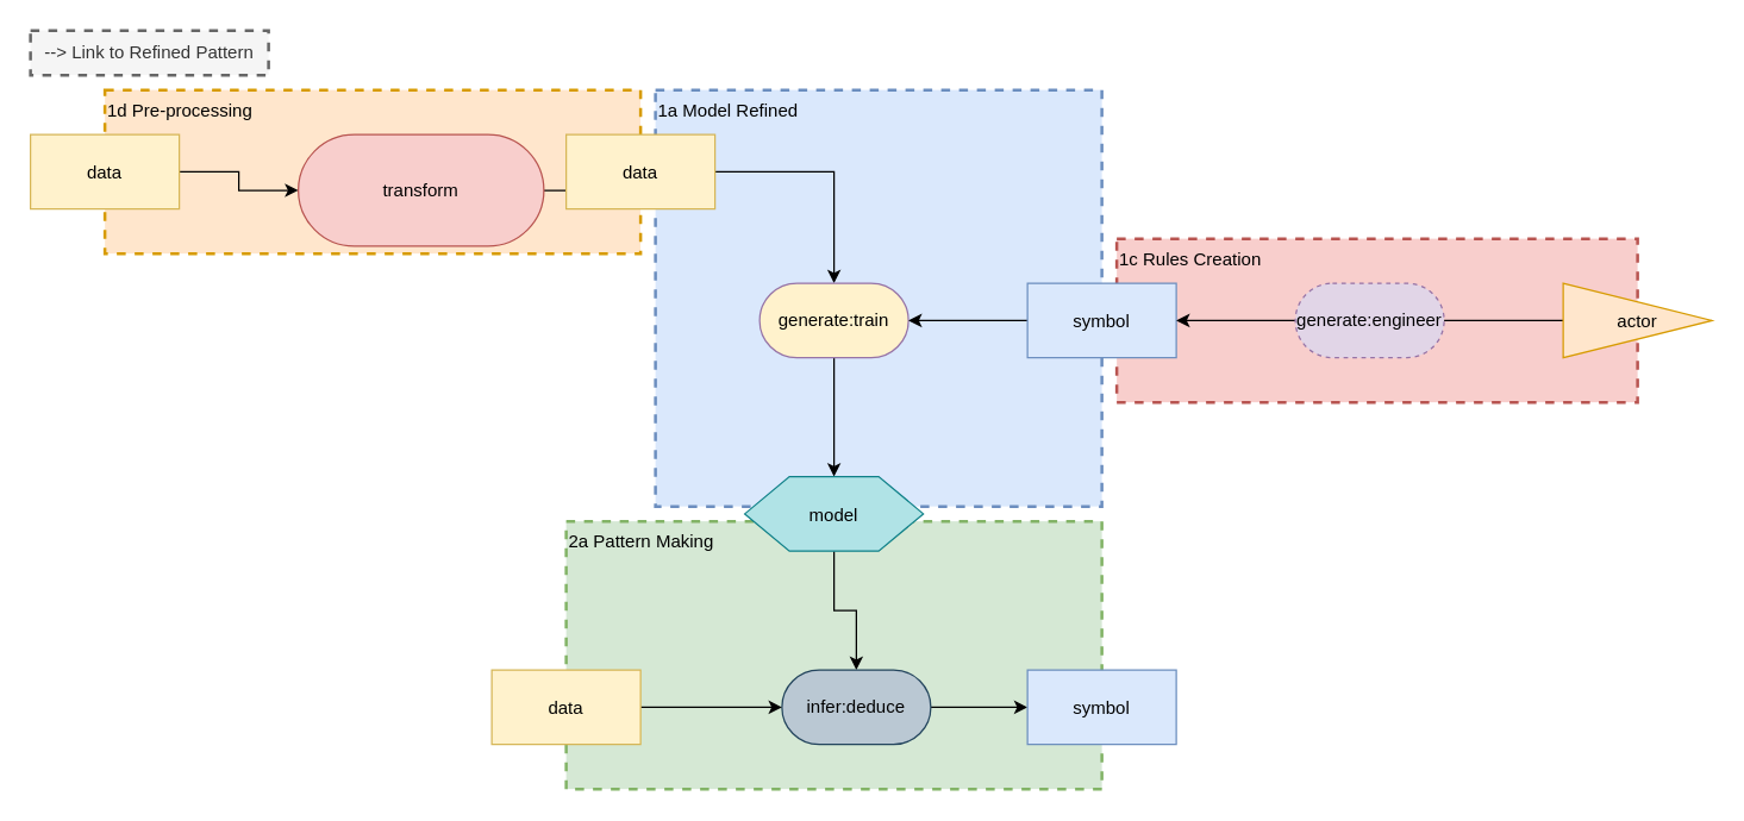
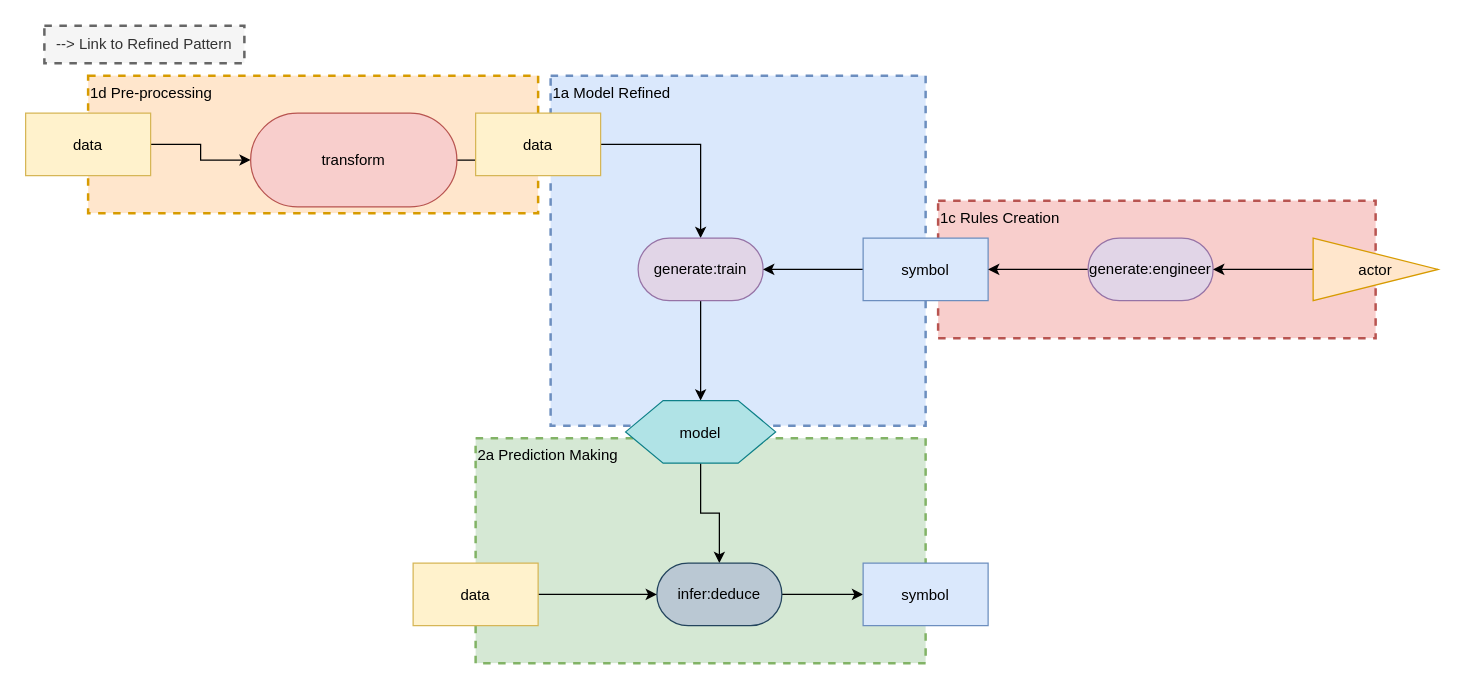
  <mxCell id="0" />
  <mxCell id="1" parent="0" />
- <mxCell id="2" value="2a Pattern Making" style="text;html=1;align=left;verticalAlign=top;whiteSpace=wrap;rounded=0;dashed=1;fillColor=#d5e8d4;strokeColor=#82b366;strokeWidth=2;" parent="1" name="text" vertex="1"><mxGeometry x="380" y="350" width="360" height="180" as="geometry" /></mxCell>
+ <mxCell id="2" value="2a Prediction Making" style="text;html=1;align=left;verticalAlign=top;whiteSpace=wrap;rounded=0;dashed=1;fillColor=#d5e8d4;strokeColor=#82b366;strokeWidth=2;" parent="1" name="text" vertex="1"><mxGeometry x="380" y="350" width="360" height="180" as="geometry" /></mxCell>
  <mxCell id="3" value="1c Rules Creation" style="text;html=1;align=left;verticalAlign=top;whiteSpace=wrap;rounded=0;dashed=1;fillColor=#f8cecc;strokeColor=#b85450;strokeWidth=2;" parent="1" name="text" vertex="1"><mxGeometry x="750" y="160" width="350" height="110" as="geometry" /></mxCell>
  <mxCell id="4" value="1a Model Refined" style="text;html=1;align=left;verticalAlign=top;whiteSpace=wrap;rounded=0;dashed=1;fillColor=#dae8fc;strokeColor=#6c8ebf;strokeWidth=2;" parent="1" name="text" vertex="1"><mxGeometry x="440" y="60" width="300" height="280" as="geometry" /></mxCell>
  <mxCell id="5" value="1d Pre-processing" style="text;html=1;align=left;verticalAlign=top;whiteSpace=wrap;rounded=0;dashed=1;fillColor=#ffe6cc;strokeColor=#d79b00;strokeWidth=2;" parent="1" name="text" vertex="1"><mxGeometry x="70" y="60" width="360" height="110" as="geometry" /></mxCell>
  <mxCell id="6" style="edgeStyle=orthogonalEdgeStyle;rounded=0;orthogonalLoop=1;jettySize=auto;html=1;exitX=1;exitY=0.5;exitDx=0;exitDy=0;entryX=0;entryY=0.5;entryDx=0;entryDy=0;" parent="1" source="7" target="9" edge="1"><mxGeometry relative="1" as="geometry" /></mxCell>
  <mxCell id="7" value="data" style="rectangle;fillColor=#fff2cc;strokeColor=#d6b656;" parent="1" name="data" vertex="1"><mxGeometry x="20" y="90" width="100" height="50" as="geometry" /></mxCell>
  <mxCell id="8" style="edgeStyle=orthogonalEdgeStyle;rounded=0;orthogonalLoop=1;jettySize=auto;html=1;exitX=1;exitY=0.5;exitDx=0;exitDy=0;" parent="1" source="9" target="11" edge="1"><mxGeometry relative="1" as="geometry" /></mxCell>
  <mxCell id="9" value="transform" style="rounded=1;whiteSpace=wrap;html=1;arcSize=50;fillColor=#f8cecc;strokeColor=#b85450;" parent="1" name="transform" vertex="1"><mxGeometry x="200" y="90" width="165" height="75" as="geometry" /></mxCell>
  <mxCell id="10" style="edgeStyle=orthogonalEdgeStyle;rounded=0;orthogonalLoop=1;jettySize=auto;html=1;exitX=1;exitY=0.5;exitDx=0;exitDy=0;entryX=0.5;entryY=0;entryDx=0;entryDy=0;" parent="1" source="11" target="13" edge="1"><mxGeometry relative="1" as="geometry" /></mxCell>
  <mxCell id="11" value="data" style="rectangle;fillColor=#fff2cc;strokeColor=#d6b656;" parent="1" name="data" vertex="1"><mxGeometry x="380" y="90" width="100" height="50" as="geometry" /></mxCell>
  <mxCell id="12" style="edgeStyle=orthogonalEdgeStyle;rounded=0;orthogonalLoop=1;jettySize=auto;html=1;exitX=0.5;exitY=1;exitDx=0;exitDy=0;entryX=0.5;entryY=0;entryDx=0;entryDy=0;" parent="1" source="13" target="21" edge="1"><mxGeometry relative="1" as="geometry" /></mxCell>
- <mxCell id="13" value="generate:train" style="rounded=1;whiteSpace=wrap;html=1;arcSize=50;fillColor=#fff2cc;strokeColor=#9673a6;" parent="1" name="generate:train" vertex="1"><mxGeometry x="510" y="190" width="100" height="50" as="geometry" /></mxCell>
+ <mxCell id="13" value="generate:train" style="rounded=1;whiteSpace=wrap;html=1;arcSize=50;fillColor=#e1d5e7;strokeColor=#9673a6;" parent="1" name="generate:train" vertex="1"><mxGeometry x="510" y="190" width="100" height="50" as="geometry" /></mxCell>
  <mxCell id="14" style="edgeStyle=orthogonalEdgeStyle;rounded=0;orthogonalLoop=1;jettySize=auto;html=1;entryX=1;entryY=0.5;entryDx=0;entryDy=0;" parent="1" source="15" target="13" edge="1"><mxGeometry relative="1" as="geometry" /></mxCell>
  <mxCell id="15" value="symbol" style="rectangle;fillColor=#dae8fc;strokeColor=#6c8ebf;" parent="1" name="symbol" vertex="1"><mxGeometry x="690" y="190" width="100" height="50" as="geometry" /></mxCell>
  <mxCell id="16" style="edgeStyle=orthogonalEdgeStyle;rounded=0;orthogonalLoop=1;jettySize=auto;html=1;entryX=1;entryY=0.5;entryDx=0;entryDy=0;" parent="1" source="17" target="15" edge="1"><mxGeometry relative="1" as="geometry" /></mxCell>
- <mxCell id="17" value="generate:engineer" style="rounded=1;whiteSpace=wrap;html=1;arcSize=50;fillColor=#e1d5e7;strokeColor=#9673a6;dashed=1;" parent="1" name="generate:engineer" vertex="1"><mxGeometry x="870" y="190" width="100" height="50" as="geometry" /></mxCell>
- <mxCell id="18" style="edgeStyle=orthogonalEdgeStyle;rounded=0;orthogonalLoop=1;jettySize=auto;html=1;entryX=1;entryY=0.5;entryDx=0;entryDy=0;endArrow=none;" parent="1" source="19" target="17" edge="1"><mxGeometry relative="1" as="geometry" /></mxCell>
+ <mxCell id="17" value="generate:engineer" style="rounded=1;whiteSpace=wrap;html=1;arcSize=50;fillColor=#e1d5e7;strokeColor=#9673a6;" parent="1" name="generate:engineer" vertex="1"><mxGeometry x="870" y="190" width="100" height="50" as="geometry" /></mxCell>
+ <mxCell id="18" style="edgeStyle=orthogonalEdgeStyle;rounded=0;orthogonalLoop=1;jettySize=auto;html=1;entryX=1;entryY=0.5;entryDx=0;entryDy=0;" parent="1" source="19" target="17" edge="1"><mxGeometry relative="1" as="geometry" /></mxCell>
  <mxCell id="19" value="actor" style="triangle;fillColor=#ffe6cc;strokeColor=#d79b00;" parent="1" name="actor" vertex="1"><mxGeometry x="1050" y="190" width="100" height="50" as="geometry" /></mxCell>
  <mxCell id="20" style="edgeStyle=orthogonalEdgeStyle;rounded=0;orthogonalLoop=1;jettySize=auto;html=1;exitX=0.5;exitY=1;exitDx=0;exitDy=0;entryX=0.5;entryY=0;entryDx=0;entryDy=0;" parent="1" source="21" target="23" edge="1"><mxGeometry relative="1" as="geometry" /></mxCell>
  <mxCell id="21" value="model" style="shape=hexagon;perimeter=hexagonPerimeter2;fillColor=#b0e3e6;strokeColor=#0e8088;" parent="1" name="model" vertex="1"><mxGeometry x="500" y="320" width="120" height="50" as="geometry" /></mxCell>
  <mxCell id="22" style="edgeStyle=orthogonalEdgeStyle;rounded=0;orthogonalLoop=1;jettySize=auto;html=1;exitX=1;exitY=0.5;exitDx=0;exitDy=0;entryX=0;entryY=0.5;entryDx=0;entryDy=0;" parent="1" source="23" target="26" edge="1"><mxGeometry relative="1" as="geometry" /></mxCell>
  <mxCell id="23" value="infer:deduce" style="rounded=1;whiteSpace=wrap;html=1;arcSize=50;fillColor=#bac8d3;strokeColor=#23445d;" parent="1" name="infer:deduce" vertex="1"><mxGeometry x="525" y="450" width="100" height="50" as="geometry" /></mxCell>
  <mxCell id="24" style="edgeStyle=orthogonalEdgeStyle;rounded=0;orthogonalLoop=1;jettySize=auto;html=1;entryX=0;entryY=0.5;entryDx=0;entryDy=0;" parent="1" source="25" target="23" edge="1"><mxGeometry relative="1" as="geometry" /></mxCell>
  <mxCell id="25" value="data" style="rectangle;fillColor=#fff2cc;strokeColor=#d6b656;" parent="1" name="data" vertex="1"><mxGeometry x="330" y="450" width="100" height="50" as="geometry" /></mxCell>
  <mxCell id="26" value="symbol" style="rectangle;fillColor=#dae8fc;strokeColor=#6c8ebf;" parent="1" name="symbol" vertex="1"><mxGeometry x="690" y="450" width="100" height="50" as="geometry" /></mxCell>
- <mxCell id="27" value="--&amp;gt; Link to Refined Pattern" style="text;html=1;align=center;verticalAlign=middle;whiteSpace=wrap;rounded=0;dashed=1;fillColor=#f5f5f5;fontColor=#333333;strokeColor=#666666;strokeWidth=2;" parent="1" name="text" vertex="1"><mxGeometry x="20" y="20" width="160" height="30" as="geometry" /></mxCell>
+ <mxCell id="27" value="--&amp;gt; Link to Refined Pattern" style="text;html=1;align=center;verticalAlign=middle;whiteSpace=wrap;rounded=0;dashed=1;fillColor=#f5f5f5;fontColor=#333333;strokeColor=#666666;strokeWidth=2;" parent="1" name="text" vertex="1"><mxGeometry x="35" y="20" width="160" height="30" as="geometry" /></mxCell>
